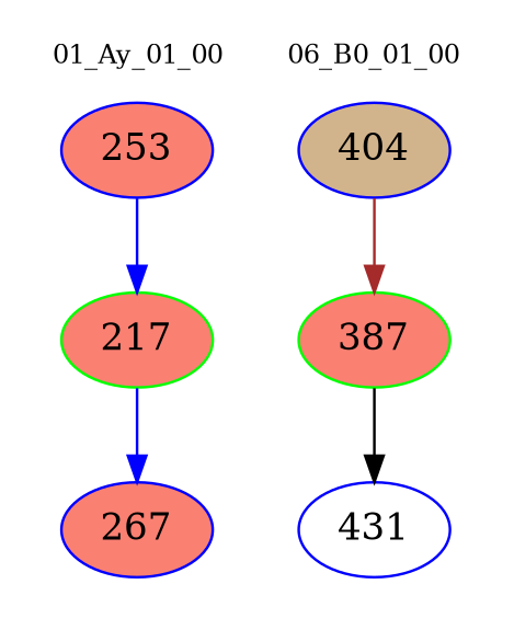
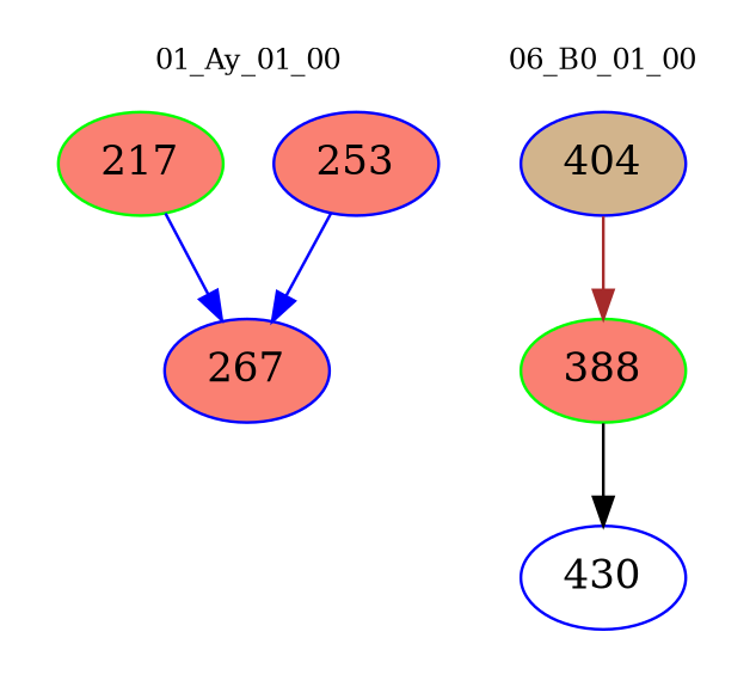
  digraph {
    node [color=blue fillcolor=salmon style=filled]
    edge [color=blue]
    n1 [label=253]
    n2 [color=green label=217]
    n3 [label=267]
    n4 [fillcolor=tan label=404]
-   n5 [color=green label=387]
-   n6 [fillcolor=white label=431]
+   n5 [color=green label=388]
+   n6 [fillcolor=white label=430]
    subgraph cluster_1 {
      color=white
      fontsize=10
      label="01_Ay_01_00"
      n1
      n2
      n3
    }
    subgraph cluster_2 {
      color=white
      fontsize=10
      label="06_B0_01_00"
      n4
      n5
      n6
    }
-   n1 -> n2
+   n1 -> n3
    n2 -> n3
    n4 -> n5 [color=brown]
    n5 -> n6 [color=black]
  }
